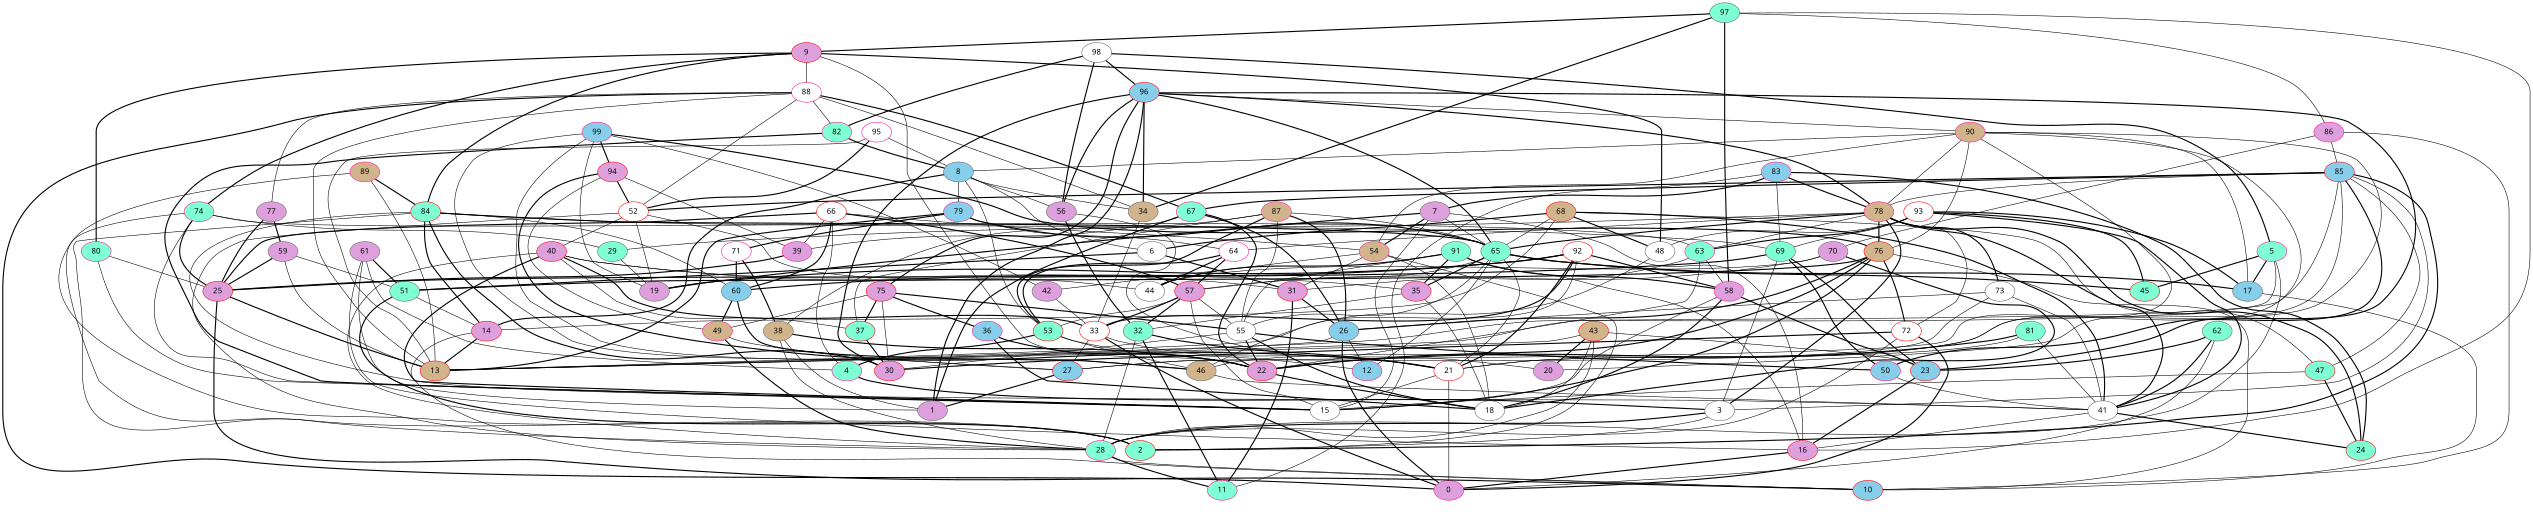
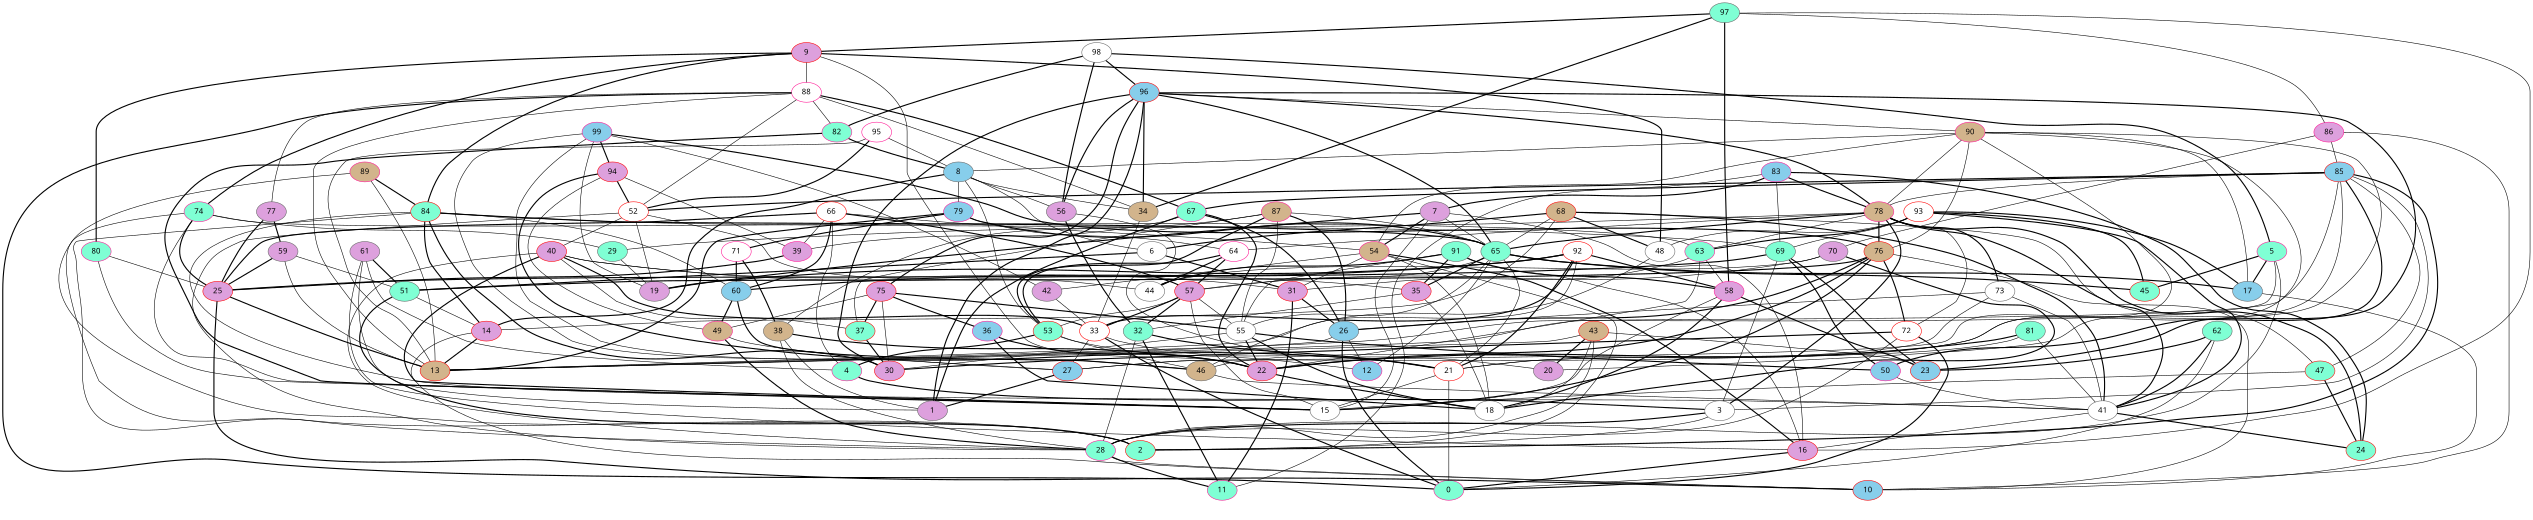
  digraph {
    fontname="Noto Sans"
    node [color=gray40 fillcolor=plum fontname="Noto Sans" style=filled]
    edge [color=black dir=none fontname="Noto Sans" style=solid]
    97 [fillcolor=aquamarine]
    9 [color=red]
    86 [color=deeppink]
    58 [color=deeppink]
    34 [fillcolor=tan]
    16 [color=red]
    22 [color=red]
    80 [color=deeppink fillcolor=aquamarine]
    88 [color=deeppink fillcolor=white]
    84 [color=red fillcolor=aquamarine]
    48 [fillcolor=white]
    74 [color=deeppink fillcolor=aquamarine]
    10 [color=red fillcolor=skyblue]
    70
    85 [color=red fillcolor=skyblue]
    18 [fillcolor=white]
    15 [fillcolor=white]
    23 [color=red fillcolor=skyblue]
    33 [color=red fillcolor=white]
-   0 [color=deeppink]
+   0 [color=deeppink fillcolor=aquamarine]
    77
    59
    25 [color=red]
    13 [color=red fillcolor=tan]
    51 [fillcolor=aquamarine]
    98 [fillcolor=white]
    82 [color=deeppink fillcolor=aquamarine]
    5 [color=deeppink fillcolor=aquamarine]
    96 [color=red fillcolor=skyblue]
    56
    8 [fillcolor=skyblue]
    28 [color=deeppink fillcolor=aquamarine]
    17 [fillcolor=skyblue]
    45 [color=red fillcolor=aquamarine]
    1
    78 [color=deeppink fillcolor=tan]
    75 [color=red]
    30 [color=red]
    90 [color=deeppink fillcolor=tan]
    65 [fillcolor=aquamarine]
    32 [fillcolor=aquamarine]
    20
    39 [color=deeppink]
    11 [color=deeppink fillcolor=aquamarine]
    21 [color=red fillcolor=white]
    57 [color=red]
    44 [fillcolor=white]
    67 [color=deeppink fillcolor=aquamarine]
    50 [color=deeppink fillcolor=skyblue]
    46 [fillcolor=tan]
    3 [fillcolor=white]
    47 [color=red fillcolor=aquamarine]
    2 [color=red fillcolor=aquamarine]
    52 [color=red fillcolor=white]
    14 [color=red]
    26 [fillcolor=skyblue]
    12 [color=deeppink fillcolor=skyblue]
    41 [fillcolor=white]
    24 [color=red fillcolor=aquamarine]
    83 [color=deeppink fillcolor=skyblue]
    7
    69 [fillcolor=aquamarine]
    19
    54 [color=deeppink fillcolor=tan]
    63 [color=deeppink fillcolor=aquamarine]
    76 [color=red fillcolor=tan]
    72 [color=red fillcolor=white]
    29 [fillcolor=aquamarine]
    64 [color=deeppink fillcolor=white]
    73 [fillcolor=white]
    40 [color=red]
    36 [color=deeppink fillcolor=skyblue]
    37 [color=red fillcolor=aquamarine]
    55 [fillcolor=white]
    49 [color=deeppink fillcolor=tan]
    27 [color=red fillcolor=skyblue]
    94 [color=red]
    6 [fillcolor=white]
    79 [color=deeppink fillcolor=skyblue]
    53 [color=red fillcolor=aquamarine]
    60 [fillcolor=skyblue]
    31 [color=red]
    92 [color=red fillcolor=white]
    42
    35 [color=red]
    66 [color=red fillcolor=white]
    4 [color=deeppink fillcolor=aquamarine]
    91 [fillcolor=aquamarine]
    93 [color=red fillcolor=white]
    68 [color=red fillcolor=tan]
    89 [color=deeppink fillcolor=tan]
    62 [fillcolor=aquamarine]
    99 [color=deeppink fillcolor=skyblue]
    71 [color=deeppink fillcolor=white]
    38 [fillcolor=tan]
    43 [color=red fillcolor=tan]
    87 [color=deeppink fillcolor=tan]
    61
    95 [color=deeppink fillcolor=white]
    81 [fillcolor=aquamarine]
    subgraph sub_1 {
      97
      9
      86
      58
      34
      16
      22
      80
      88
      84
      48
      74
      10
      70
      85
      18
      15
      23
      33
      0
      77
      59
      25
      13
      51
      98
      82
      5
      96
      56
      8
      28
      17
      45
      1
      78
      75
      30
      90
      65
      32
      20
      39
      11
      21
      57
      44
      67
      50
      46
      3
      47
      2
      52
      14
      26
      12
      41
      24
      83
      7
      69
      19
      54
      63
      76
      72
      29
      64
      73
      40
      36
      37
      55
      49
      27
      94
      6
      79
      53
      60
      31
      92
      42
      35
      66
      4
      91
      93
      68
      89
      62
      99
      71
      38
      43
      87
      61
      95
      81
    }
    97 -> 9 [style=bold]
    97 -> 86
    97 -> 58 [style=bold]
    97 -> 34 [style=bold]
    97 -> 16
    9 -> 22
    9 -> 80 [style=bold]
    9 -> 88
    9 -> 84 [style=bold]
    9 -> 48 [style=bold]
    9 -> 74 [style=bold]
    86 -> 10
    86 -> 70
    86 -> 85
    58 -> 18 [style=bold]
    58 -> 15
    58 -> 23 [style=bold]
    34 -> 33
    16 -> 0 [style=bold]
    22 -> 18 [style=bold]
    80 -> 15
    80 -> 25
    88 -> 34
    88 -> 0 [style=bold]
    88 -> 77
    88 -> 13
    88 -> 82
    88 -> 67 [style=bold]
    88 -> 52
    84 -> 28
    84 -> 30 [style=bold]
    84 -> 65 [style=bold]
    84 -> 14 [style=bold]
    84 -> 41
    84 -> 69
    84 -> 60
    48 -> 13
    74 -> 15
    74 -> 25 [style=bold]
    74 -> 2
    74 -> 63
    74 -> 29
    70 -> 18 [style=bold]
    70 -> 57
    70 -> 44
    85 -> 13
    85 -> 78
    85 -> 67 [style=bold]
    85 -> 50 [style=bold]
    85 -> 46
    85 -> 3
    85 -> 47
    85 -> 2 [style=bold]
    85 -> 52 [style=bold]
    33 -> 0 [style=bold]
    33 -> 21
    33 -> 27
    77 -> 59 [style=bold]
    77 -> 25 [style=bold]
    59 -> 25 [style=bold]
    59 -> 13
    59 -> 51
    25 -> 10 [style=bold]
    25 -> 13 [style=bold]
    51 -> 2 [style=bold]
    51 -> 14
    98 -> 82 [style=bold]
    98 -> 5 [style=bold]
    98 -> 96 [style=bold]
    98 -> 56 [style=bold]
    82 -> 15 [style=bold]
    82 -> 8 [style=bold]
    5 -> 13
    5 -> 28
    5 -> 17 [style=bold]
    5 -> 45 [style=bold]
    96 -> 34 [style=bold]
    96 -> 23 [style=bold]
    96 -> 56 [style=bold]
    96 -> 1 [style=bold]
    96 -> 78 [style=bold]
    96 -> 75 [style=bold]
    96 -> 30 [style=bold]
    96 -> 90
    96 -> 65 [style=bold]
    56 -> 32 [style=bold]
    56 -> 20
    8 -> 34
    8 -> 56
    8 -> 14 [style=bold]
    8 -> 6
    8 -> 79
    8 -> 53
    28 -> 10
    28 -> 11 [style=bold]
    17 -> 10
    78 -> 65 [style=bold]
    78 -> 3 [style=bold]
    78 -> 41 [style=bold]
    78 -> 24 [style=bold]
    78 -> 63
    78 -> 76 [style=bold]
    78 -> 72
    78 -> 29
    78 -> 64
    78 -> 73 [style=bold]
    75 -> 30
    75 -> 36 [style=bold]
    75 -> 37 [style=bold]
    75 -> 55 [style=bold]
    75 -> 49
    90 -> 8
    90 -> 17
    90 -> 78
    90 -> 20
    90 -> 21
    90 -> 54
    90 -> 76
    90 -> 27
    65 -> 17 [style=bold]
    65 -> 45 [style=bold]
    65 -> 21
    65 -> 57
    65 -> 12
    65 -> 55
    65 -> 35 [style=bold]
    32 -> 28
    32 -> 11 [style=bold]
    32 -> 21 [style=bold]
    39 -> 25 [style=bold]
    21 -> 15
    21 -> 0
    57 -> 15
    57 -> 33 [style=bold]
    57 -> 32 [style=bold]
    57 -> 55
    57 -> 53
    67 -> 22 [style=bold]
    67 -> 1 [style=bold]
    67 -> 39
    67 -> 26 [style=bold]
    50 -> 41
    46 -> 41
    3 -> 28 [style=bold]
    3 -> 2
    47 -> 15
    47 -> 24 [style=bold]
    52 -> 28
    52 -> 44
    52 -> 19
    52 -> 40
    14 -> 10
    14 -> 13 [style=bold]
    26 -> 0 [style=bold]
    26 -> 13
    26 -> 12
    41 -> 16
    41 -> 24 [style=bold]
    83 -> 78 [style=bold]
    83 -> 11
    83 -> 24 [style=bold]
    83 -> 7 [style=bold]
    83 -> 69
    7 -> 16
    7 -> 15
    7 -> 65
    7 -> 19 [style=bold]
    7 -> 54 [style=bold]
    69 -> 23 [style=bold]
    69 -> 25 [style=bold]
    69 -> 50 [style=bold]
    69 -> 3
-   23 -> 16 [style=bold]
+   54 -> 16 [style=bold]
    54 -> 18
    54 -> 2
    54 -> 31
    54 -> 42
    63 -> 58
    63 -> 22
    63 -> 31
    76 -> 22 [style=bold]
    76 -> 10
    76 -> 15 [style=bold]
    76 -> 51 [style=bold]
    76 -> 26 [style=bold]
    76 -> 72 [style=bold]
    72 -> 0 [style=bold]
    72 -> 28
    72 -> 30 [style=bold]
    29 -> 19
    64 -> 57 [style=bold]
    64 -> 44 [style=bold]
    64 -> 53 [style=bold]
    73 -> 26
    73 -> 41
    73 -> 27
    40 -> 15 [style=bold]
    40 -> 33 [style=bold]
    40 -> 28
    40 -> 37
    40 -> 31
    40 -> 35
    36 -> 22 [style=bold]
    36 -> 18 [style=bold]
    37 -> 30 [style=bold]
    55 -> 22 [style=bold]
    55 -> 18 [style=bold]
    55 -> 30
    55 -> 50 [style=bold]
    49 -> 28 [style=bold]
    49 -> 27
    27 -> 1 [style=bold]
    94 -> 39
    94 -> 21 [style=bold]
    94 -> 52 [style=bold]
    94 -> 49
    6 -> 51 [style=bold]
    6 -> 31 [style=bold]
    79 -> 13 [style=bold]
    79 -> 65 [style=bold]
    79 -> 64
    79 -> 71 [style=bold]
    53 -> 46
    53 -> 12
    53 -> 4 [style=bold]
    60 -> 46 [style=bold]
    60 -> 49 [style=bold]
    31 -> 11 [style=bold]
    31 -> 26 [style=bold]
    92 -> 58 [style=bold]
    92 -> 33 [style=bold]
    92 -> 21 [style=bold]
    92 -> 46
    92 -> 19 [style=bold]
    92 -> 60 [style=bold]
    42 -> 33
    35 -> 18
    35 -> 32
    66 -> 25 [style=bold]
    66 -> 39
    66 -> 57 [style=bold]
    66 -> 54
    66 -> 60 [style=bold]
    66 -> 4
    4 -> 3 [style=bold]
    91 -> 58 [style=bold]
    91 -> 16
    91 -> 44 [style=bold]
    91 -> 55
    91 -> 35 [style=bold]
    93 -> 48
    93 -> 17 [style=bold]
    93 -> 45 [style=bold]
    93 -> 41 [style=bold]
    93 -> 69
    93 -> 63 [style=bold]
    68 -> 48 [style=bold]
    68 -> 65
    68 -> 47
    68 -> 14
    68 -> 41 [style=bold]
    68 -> 6 [style=bold]
    89 -> 84 [style=bold]
    89 -> 13
    89 -> 2
    62 -> 23 [style=bold]
    62 -> 0
    62 -> 41 [style=bold]
    99 -> 46
    99 -> 19
    99 -> 76 [style=bold]
    99 -> 27
    99 -> 94 [style=bold]
    99 -> 42
    71 -> 60 [style=bold]
    71 -> 38 [style=bold]
    38 -> 22 [style=bold]
    38 -> 28
    38 -> 1
    43 -> 18
    43 -> 23
    43 -> 13
    43 -> 28
    43 -> 20 [style=bold]
    87 -> 65
    87 -> 26 [style=bold]
    87 -> 37
    87 -> 55
    87 -> 53 [style=bold]
    87 -> 38
    61 -> 16
    61 -> 51 [style=bold]
    61 -> 1
    61 -> 4
    95 -> 13
    95 -> 8
    95 -> 52 [style=bold]
    81 -> 22 [style=bold]
    81 -> 21
    81 -> 41
  }
